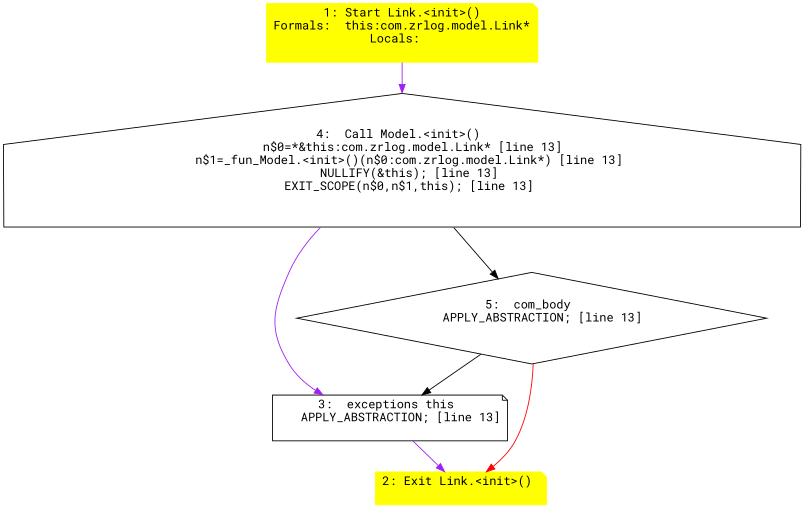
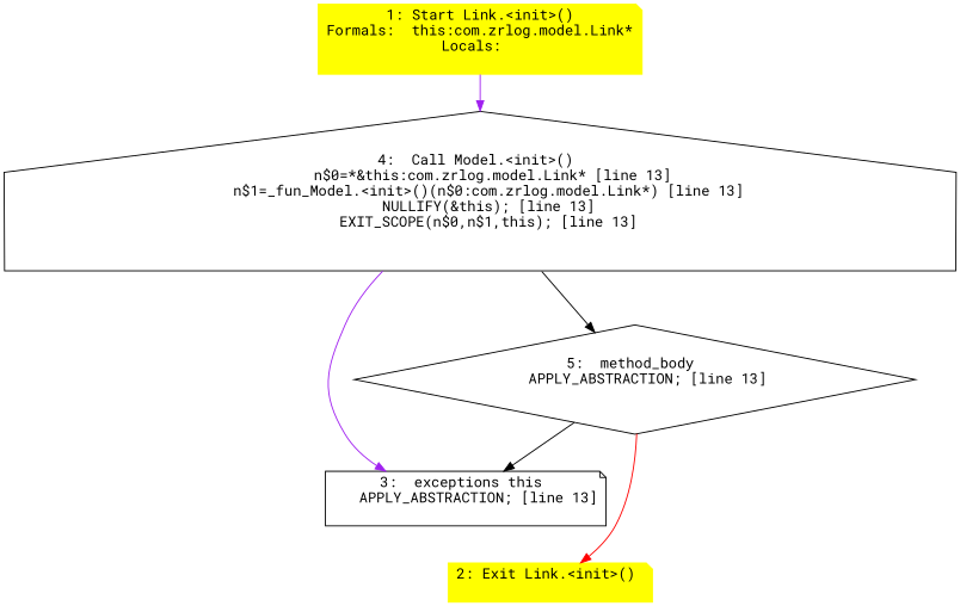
  digraph {
    fontname="Roboto Mono"
    node [fontname="Roboto Mono" shape=note]
    edge [color=purple fontname="Roboto Mono"]
    n1 [color=yellow label="1: Start Link.<init>()\nFormals:  this:com.zrlog.model.Link*\nLocals:  \n  " style=filled]
    n2 [label="4:  Call Model.<init>() \n   n$0=*&this:com.zrlog.model.Link* [line 13]\n  n$1=_fun_Model.<init>()(n$0:com.zrlog.model.Link*) [line 13]\n  NULLIFY(&this); [line 13]\n  EXIT_SCOPE(n$0,n$1,this); [line 13]\n " shape=house]
    n3 [label="3:  exceptions this \n   APPLY_ABSTRACTION; [line 13]\n "]
-   n4 [label="5:  com_body \n   APPLY_ABSTRACTION; [line 13]\n " shape=diamond]
+   n4 [label="5:  method_body \n   APPLY_ABSTRACTION; [line 13]\n " shape=diamond]
    n5 [color=yellow label="2: Exit Link.<init>() \n  " style=filled]
    n1 -> n2
    n2 -> n3
    n2 -> n4 [color=black]
-   n3 -> n5
    n4 -> n3 [color=black]
    n4 -> n5 [color=red]
  }
